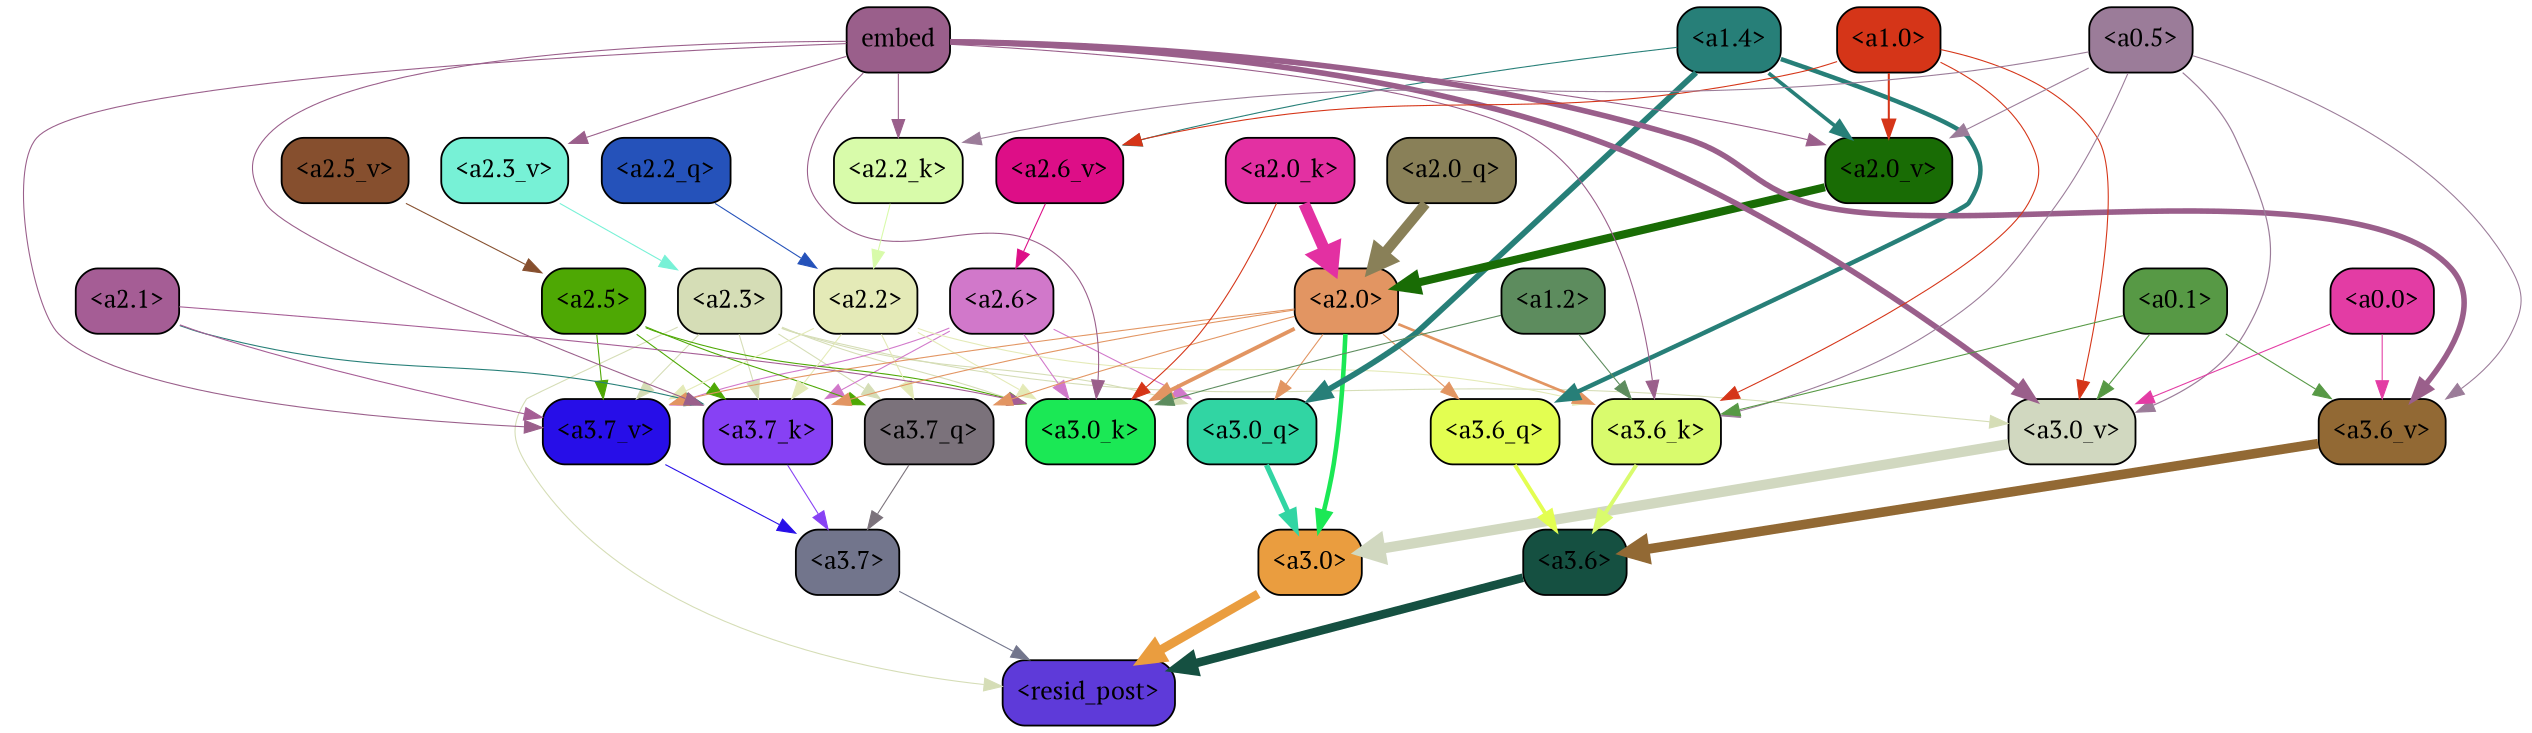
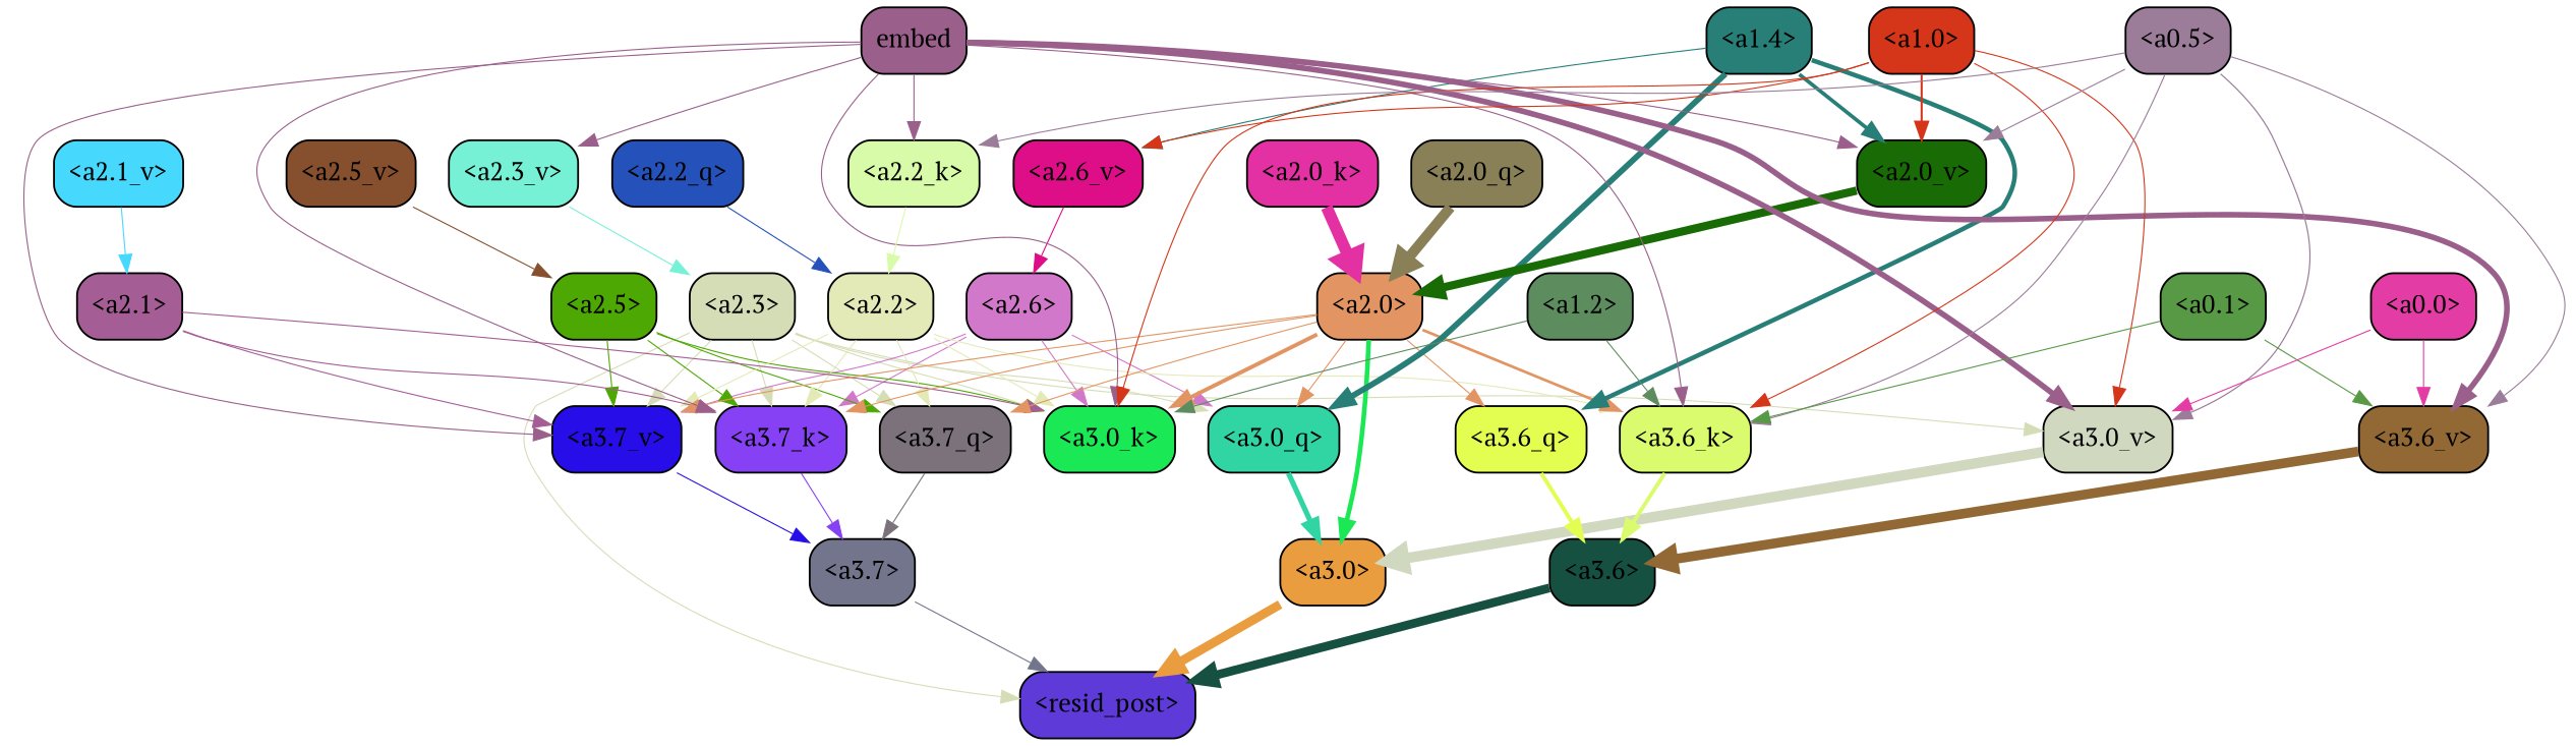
  strict digraph {
    fontname="PT Serif"
    splines=true
    node [color=black fontname="PT Serif" shape=box style="filled, rounded"]
    edge [color="#9a5f8b" fontname="PT Serif" penwidth=0.6]
    "<a3.7>" [fillcolor="#72758c"]
    "<resid_post>" [fillcolor="#5e3ad9"]
    "<a3.6>" [fillcolor="#155041"]
    "<a3.0>" [fillcolor="#ea9d3f"]
    "<a2.3>" [fillcolor="#d5ddb6"]
    "<a3.7_q>" [fillcolor="#7b727b"]
    "<a3.0_q>" [fillcolor="#31d5a3"]
    "<a3.7_k>" [fillcolor="#8741f4"]
    "<a3.0_k>" [fillcolor="#1be855"]
    "<a3.7_v>" [fillcolor="#270ee8"]
    "<a3.0_v>" [fillcolor="#d1d8c0"]
    "<a3.6_q>" [fillcolor="#e3fe51"]
    "<a3.6_k>" [fillcolor="#d9fb6d"]
    "<a3.6_v>" [fillcolor="#926934"]
    "<a2.6>" [fillcolor="#d178ca"]
    "<a2.5>" [fillcolor="#4ea804"]
    "<a2.2>" [fillcolor="#e4eab7"]
    "<a2.1>" [fillcolor="#a55d95"]
    "<a2.0>" [fillcolor="#e29562"]
    "<a1.4>" [fillcolor="#277f78"]
    "<a2.6_v>" [fillcolor="#dd0e87"]
    "<a2.0_v>" [fillcolor="#196c05"]
    embed [fillcolor="#9a5f8b"]
    "<a2.2_k>" [fillcolor="#d8fbaa"]
    "<a2.3_v>" [fillcolor="#77f1d6"]
    "<a1.2>" [fillcolor="#5d8c5e"]
    "<a1.0>" [fillcolor="#d53518"]
    "<a0.5>" [fillcolor="#9b7c99"]
    "<a0.1>" [fillcolor="#579945"]
    "<a0.0>" [fillcolor="#e33ca4"]
    "<a2.2_q>" [fillcolor="#2552ba"]
    "<a2.0_q>" [fillcolor="#898058"]
    "<a2.0_k>" [fillcolor="#e330a2"]
    "<a2.5_v>" [fillcolor="#864f2e"]
+   "<a2.1_v>" [fillcolor="#47d8fe"]
    "<a3.7>" -> "<resid_post>" [color="#72758c"]
    "<a3.6>" -> "<resid_post>" [color="#155041" penwidth=4.7534414529800415]
    "<a3.0>" -> "<resid_post>" [color="#ea9d3f" penwidth=4.898576855659485]
    "<a2.3>" -> "<resid_post>" [color="#d5ddb6"]
    "<a2.3>" -> "<a3.7_q>" [color="#d5ddb6"]
    "<a2.3>" -> "<a3.0_q>" [color="#d5ddb6"]
    "<a2.3>" -> "<a3.7_k>" [color="#d5ddb6"]
    "<a2.3>" -> "<a3.0_k>" [color="#d5ddb6"]
    "<a2.3>" -> "<a3.7_v>" [color="#d5ddb6"]
    "<a2.3>" -> "<a3.0_v>" [color="#d5ddb6"]
    "<a3.7_q>" -> "<a3.7>" [color="#7b727b"]
    "<a3.0_q>" -> "<a3.0>" [color="#31d5a3" penwidth=2.870753765106201]
    "<a3.7_k>" -> "<a3.7>" [color="#8741f4"]
    "<a3.7_v>" -> "<a3.7>" [color="#270ee8"]
    "<a3.0_v>" -> "<a3.0>" [color="#d1d8c0" penwidth=5.680712580680847]
    "<a3.6_q>" -> "<a3.6>" [color="#e3fe51" penwidth=2.160832464694977]
    "<a3.6_k>" -> "<a3.6>" [color="#d9fb6d" penwidth=2.13908451795578]
    "<a3.6_v>" -> "<a3.6>" [color="#926934" penwidth=5.297133803367615]
    "<a2.6>" -> "<a3.0_q>" [color="#d178ca"]
    "<a2.6>" -> "<a3.7_k>" [color="#d178ca"]
    "<a2.6>" -> "<a3.0_k>" [color="#d178ca"]
    "<a2.6>" -> "<a3.7_v>" [color="#d178ca"]
    "<a2.5>" -> "<a3.7_q>" [color="#4ea804"]
    "<a2.5>" -> "<a3.7_k>" [color="#4ea804"]
    "<a2.5>" -> "<a3.0_k>" [color="#4ea804"]
    "<a2.5>" -> "<a3.7_v>" [color="#4ea804"]
    "<a2.2>" -> "<a3.7_q>" [color="#e4eab7"]
    "<a2.2>" -> "<a3.7_k>" [color="#e4eab7"]
    "<a2.2>" -> "<a3.0_k>" [color="#e4eab7"]
    "<a2.2>" -> "<a3.7_v>" [color="#e4eab7"]
    "<a2.2>" -> "<a3.6_k>" [color="#e4eab7"]
-   "<a2.1>" -> "<a3.7_k>" [color="#277f78"]
+   "<a2.1>" -> "<a3.7_k>" [color="#a55d95"]
    "<a2.1>" -> "<a3.0_k>" [color="#a55d95"]
    "<a2.1>" -> "<a3.7_v>" [color="#a55d95"]
    "<a2.0>" -> "<a3.0>" [color="#1be855" penwidth=2.520303964614868]
    "<a2.0>" -> "<a3.7_q>" [color="#e29562"]
    "<a2.0>" -> "<a3.0_q>" [color="#e29562"]
    "<a2.0>" -> "<a3.7_k>" [color="#e29562"]
    "<a2.0>" -> "<a3.0_k>" [color="#e29562" penwidth=2.142689883708954]
    "<a2.0>" -> "<a3.7_v>" [color="#e29562"]
    "<a2.0>" -> "<a3.6_q>" [color="#e29562"]
    "<a2.0>" -> "<a3.6_k>" [color="#e29562" penwidth=1.4855384826660156]
    "<a1.4>" -> "<a3.0_q>" [color="#277f78" penwidth=3.192750334739685]
    "<a1.4>" -> "<a3.6_q>" [color="#277f78" penwidth=2.4767253398895264]
    "<a1.4>" -> "<a2.6_v>" [color="#277f78"]
    "<a1.4>" -> "<a2.0_v>" [color="#277f78" penwidth=2.0349366441369057]
    "<a2.6_v>" -> "<a2.6>" [color="#dd0e87"]
    "<a2.0_v>" -> "<a2.0>" [color="#196c05" penwidth=4.48047137260437]
    embed -> "<a3.7_k>"
    embed -> "<a3.0_k>" [penwidth=0.6015868484973907]
    embed -> "<a3.7_v>"
    embed -> "<a3.0_v>" [penwidth=3.0891895294189453]
    embed -> "<a3.6_k>"
    embed -> "<a3.6_v>" [penwidth=3.067279100418091]
    embed -> "<a2.0_v>"
    embed -> "<a2.2_k>"
    embed -> "<a2.3_v>"
    "<a2.2_k>" -> "<a2.2>" [color="#d8fbaa"]
    "<a2.3_v>" -> "<a2.3>" [color="#77f1d6"]
    "<a1.2>" -> "<a3.0_k>" [color="#5d8c5e"]
    "<a1.2>" -> "<a3.6_k>" [color="#5d8c5e"]
-   "<a2.0_k>" -> "<a3.0_k>" [color="#d53518"]
+   "<a1.0>" -> "<a3.0_k>" [color="#d53518"]
    "<a1.0>" -> "<a3.0_v>" [color="#d53518"]
    "<a1.0>" -> "<a3.6_k>" [color="#d53518"]
    "<a1.0>" -> "<a2.6_v>" [color="#d53518"]
    "<a1.0>" -> "<a2.0_v>" [color="#d53518" penwidth=1.1342760920524597]
    "<a0.5>" -> "<a3.0_v>" [color="#9b7c99" penwidth=0.6549575447570533]
    "<a0.5>" -> "<a3.6_k>" [color="#9b7c99"]
    "<a0.5>" -> "<a3.6_v>" [color="#9b7c99"]
    "<a0.5>" -> "<a2.0_v>" [color="#9b7c99"]
    "<a0.5>" -> "<a2.2_k>" [color="#9b7c99"]
-   "<a0.1>" -> "<a3.0_v>" [color="#579945"]
    "<a0.1>" -> "<a3.6_k>" [color="#579945"]
    "<a0.1>" -> "<a3.6_v>" [color="#579945"]
    "<a0.0>" -> "<a3.0_v>" [color="#e33ca4"]
    "<a0.0>" -> "<a3.6_v>" [color="#e33ca4"]
    "<a2.2_q>" -> "<a2.2>" [color="#2552ba"]
    "<a2.0_q>" -> "<a2.0>" [color="#898058" penwidth=5.653985500335693]
    "<a2.0_k>" -> "<a2.0>" [color="#e330a2" penwidth=6.397904872894287]
    "<a2.5_v>" -> "<a2.5>" [color="#864f2e"]
+   "<a2.1_v>" -> "<a2.1>" [color="#47d8fe"]
  }
